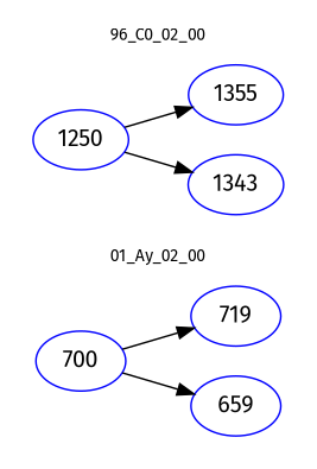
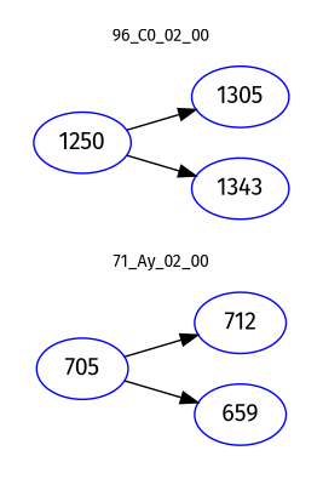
  digraph {
    fontname="Fira Sans"
    rankdir=LR
    node [color=blue fontname="Fira Sans"]
    edge [color=black fontname="Fira Sans"]
-   n1 [label=700]
+   n1 [label=705]
    n2 [label=659]
-   n3 [label=719]
+   n3 [label=712]
    n4 [label=1250]
    n5 [label=1343]
-   n6 [label=1355]
+   n6 [label=1305]
    subgraph cluster_1 {
      color=white
      fontsize=10
-     label="01_Ay_02_00"
+     label="71_Ay_02_00"
      n1
      n2
      n3
    }
    subgraph cluster_2 {
      color=white
      fontsize=10
      label="96_C0_02_00"
      n4
      n5
      n6
    }
    n1 -> n2
    n1 -> n3
    n4 -> n5
    n4 -> n6
  }
